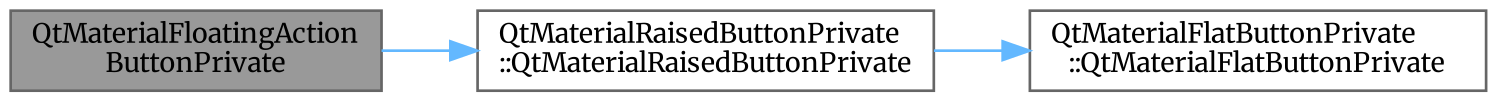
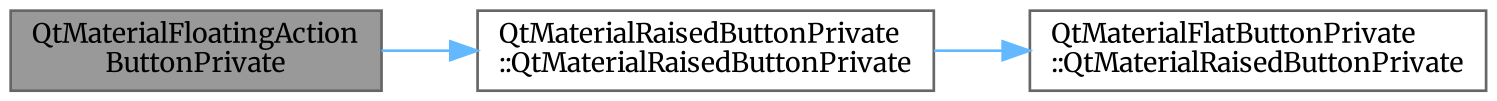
  digraph {
    rankdir=LR
    fontname=Merriweather
    node [color=grey40 fillcolor=white fontname=Merriweather fontsize=10 shape=box style=filled]
    edge [color=steelblue1 fontname=Merriweather fontsize=10 labelfontname=Helvetica labelfontsize=10 style=solid]
    n1 [color=gray40 fillcolor=grey60 fontcolor=black height=0.2 label="QtMaterialFloatingAction\lButtonPrivate" width=0.4]
    n2 [height=0.2 label="QtMaterialRaisedButtonPrivate\l::QtMaterialRaisedButtonPrivate" width=0.4]
-   n3 [height=0.2 label="QtMaterialFlatButtonPrivate\l::QtMaterialFlatButtonPrivate" width=0.4]
+   n3 [height=0.2 label="QtMaterialFlatButtonPrivate\l::QtMaterialRaisedButtonPrivate" width=0.4]
    n1 -> n2
    n2 -> n3
  }
